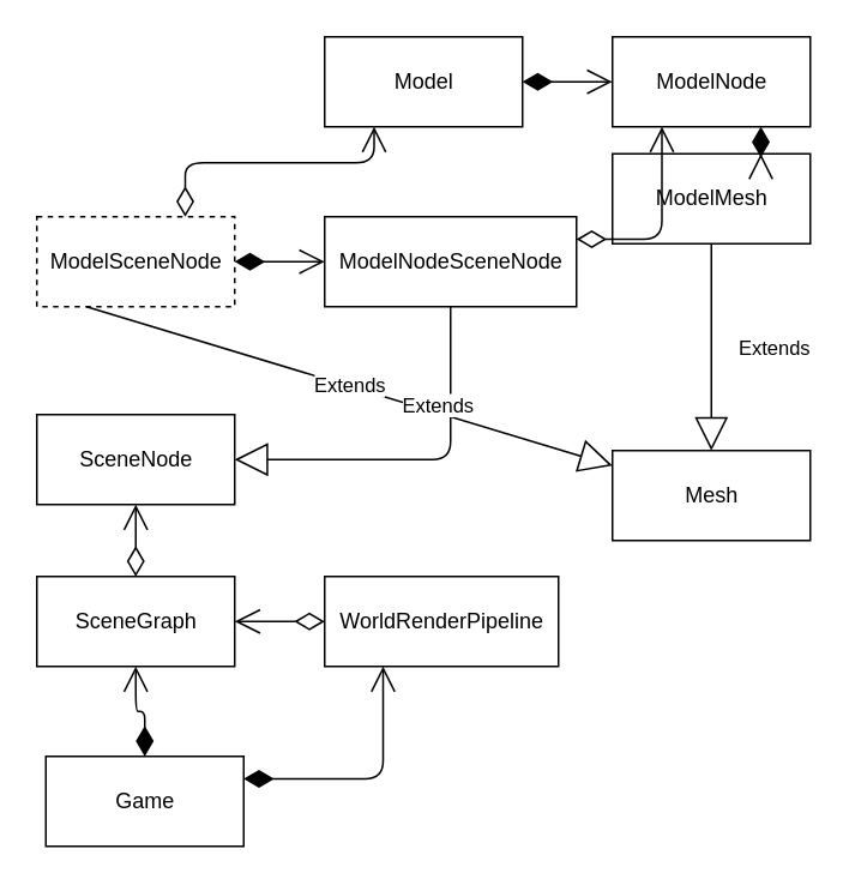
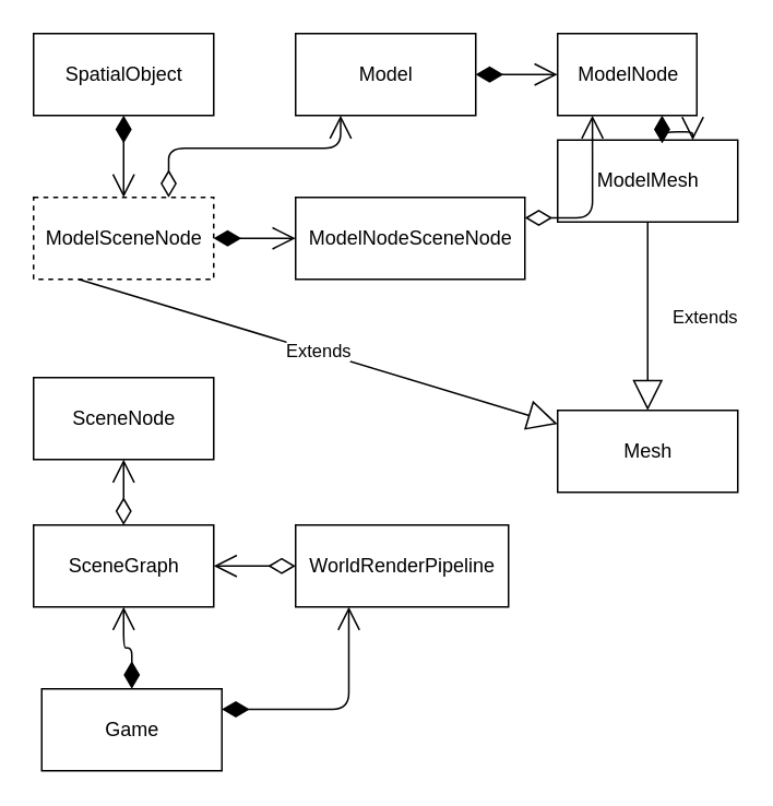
  <mxCell id="0" />
  <mxCell id="1" parent="0" />
+ <mxCell id="2" value="SpatialObject" style="html=1;" parent="1" vertex="1"><mxGeometry x="20" y="20" width="110" height="50" as="geometry" /></mxCell>
  <mxCell id="3" value="ModelSceneNode" style="html=1;dashed=1;" parent="1" vertex="1"><mxGeometry x="20" y="120" width="110" height="50" as="geometry" /></mxCell>
  <mxCell id="4" value="ModelNodeSceneNode" style="html=1;" parent="1" vertex="1"><mxGeometry x="180" y="120" width="140" height="50" as="geometry" /></mxCell>
+ <mxCell id="5" value="" style="endArrow=open;html=1;endSize=12;startArrow=diamondThin;startSize=14;startFill=1;edgeStyle=orthogonalEdgeStyle;align=left;verticalAlign=bottom;exitX=0.5;exitY=1;exitDx=0;exitDy=0;entryX=0.5;entryY=0;entryDx=0;entryDy=0;" parent="1" source="2" target="3" edge="1"><mxGeometry y="5" relative="1" as="geometry"><mxPoint x="140" y="50" as="sourcePoint" /><mxPoint x="300" y="50" as="targetPoint" /><mxPoint as="offset" /></mxGeometry></mxCell>
  <mxCell id="6" value="" style="endArrow=open;html=1;endSize=12;startArrow=diamondThin;startSize=14;startFill=1;edgeStyle=orthogonalEdgeStyle;align=left;verticalAlign=bottom;exitX=1;exitY=0.5;exitDx=0;exitDy=0;entryX=0;entryY=0.5;entryDx=0;entryDy=0;" parent="1" source="3" target="4" edge="1"><mxGeometry x="-1" y="3" relative="1" as="geometry"><mxPoint x="110" y="210" as="sourcePoint" /><mxPoint x="270" y="210" as="targetPoint" /></mxGeometry></mxCell>
  <mxCell id="7" value="Model" style="html=1;" parent="1" vertex="1"><mxGeometry x="180" y="20" width="110" height="50" as="geometry" /></mxCell>
- <mxCell id="8" value="ModelNode" style="html=1;" parent="1" vertex="1"><mxGeometry x="340" y="20" width="110" height="50" as="geometry" /></mxCell>
+ <mxCell id="8" value="ModelNode" style="html=1;" parent="1" vertex="1"><mxGeometry x="340" y="20" width="85" height="50" as="geometry" /></mxCell>
  <mxCell id="9" value="" style="endArrow=open;html=1;endSize=12;startArrow=diamondThin;startSize=14;startFill=1;edgeStyle=orthogonalEdgeStyle;align=left;verticalAlign=bottom;exitX=1;exitY=0.5;exitDx=0;exitDy=0;entryX=0;entryY=0.5;entryDx=0;entryDy=0;" parent="1" source="7" target="8" edge="1"><mxGeometry x="-1" y="3" relative="1" as="geometry"><mxPoint x="380" y="120" as="sourcePoint" /><mxPoint x="540" y="120" as="targetPoint" /></mxGeometry></mxCell>
  <mxCell id="10" value="ModelMesh" style="html=1;" parent="1" vertex="1"><mxGeometry x="340" y="85" width="110" height="50" as="geometry" /></mxCell>
  <mxCell id="11" value="Mesh" style="html=1;" parent="1" vertex="1"><mxGeometry x="340" y="250" width="110" height="50" as="geometry" /></mxCell>
  <mxCell id="12" value="Extends" style="endArrow=block;endSize=16;endFill=0;html=1;exitX=0.5;exitY=1;exitDx=0;exitDy=0;entryX=0.5;entryY=0;entryDx=0;entryDy=0;" parent="1" source="10" target="11" edge="1"><mxGeometry y="35" width="160" relative="1" as="geometry"><mxPoint x="450" y="220" as="sourcePoint" /><mxPoint x="610" y="220" as="targetPoint" /><mxPoint as="offset" /></mxGeometry></mxCell>
  <mxCell id="13" value="" style="endArrow=open;html=1;endSize=12;startArrow=diamondThin;startSize=14;startFill=1;edgeStyle=orthogonalEdgeStyle;align=left;verticalAlign=bottom;exitX=0.75;exitY=1;exitDx=0;exitDy=0;entryX=0.75;entryY=0;entryDx=0;entryDy=0;" parent="1" source="8" target="10" edge="1"><mxGeometry x="-1" y="3" relative="1" as="geometry"><mxPoint x="420" y="230" as="sourcePoint" /><mxPoint x="500" y="45" as="targetPoint" /></mxGeometry></mxCell>
  <mxCell id="14" value="" style="endArrow=open;html=1;endSize=12;startArrow=diamondThin;startSize=14;startFill=0;edgeStyle=orthogonalEdgeStyle;align=left;verticalAlign=bottom;exitX=0.75;exitY=0;exitDx=0;exitDy=0;entryX=0.25;entryY=1;entryDx=0;entryDy=0;" parent="1" source="3" target="7" edge="1"><mxGeometry x="-1" y="3" relative="1" as="geometry"><mxPoint x="170" y="90" as="sourcePoint" /><mxPoint x="330" y="90" as="targetPoint" /><Array as="points"><mxPoint x="103" y="90" /><mxPoint x="208" y="90" /></Array></mxGeometry></mxCell>
  <mxCell id="15" value="" style="endArrow=open;html=1;endSize=12;startArrow=diamondThin;startSize=14;startFill=0;edgeStyle=orthogonalEdgeStyle;align=left;verticalAlign=bottom;exitX=1;exitY=0.25;exitDx=0;exitDy=0;entryX=0.25;entryY=1;entryDx=0;entryDy=0;" parent="1" source="4" target="8" edge="1"><mxGeometry x="-1" y="3" relative="1" as="geometry"><mxPoint x="330" y="150" as="sourcePoint" /><mxPoint x="490" y="150" as="targetPoint" /></mxGeometry></mxCell>
  <mxCell id="16" value="SceneNode" style="html=1;" parent="1" vertex="1"><mxGeometry x="20" y="230" width="110" height="50" as="geometry" /></mxCell>
  <mxCell id="17" value="Extends" style="endArrow=block;endSize=16;endFill=0;html=1;exitX=0.25;exitY=1;exitDx=0;exitDy=0;" parent="1" source="3" target="11" edge="1"><mxGeometry width="160" relative="1" as="geometry"><mxPoint x="60" y="220" as="sourcePoint" /><mxPoint x="220" y="220" as="targetPoint" /></mxGeometry></mxCell>
  <mxCell id="18" value="SceneGraph" style="html=1;" parent="1" vertex="1"><mxGeometry x="20" y="320" width="110" height="50" as="geometry" /></mxCell>
  <mxCell id="19" value="" style="endArrow=open;html=1;endSize=12;startArrow=diamondThin;startSize=14;startFill=0;edgeStyle=orthogonalEdgeStyle;align=left;verticalAlign=bottom;exitX=0.5;exitY=0;exitDx=0;exitDy=0;entryX=0.5;entryY=1;entryDx=0;entryDy=0;" parent="1" source="18" target="16" edge="1"><mxGeometry x="-0.5" y="-75" relative="1" as="geometry"><mxPoint x="130" y="420" as="sourcePoint" /><mxPoint x="290" y="420" as="targetPoint" /><mxPoint as="offset" /></mxGeometry></mxCell>
  <mxCell id="20" value="WorldRenderPipeline" style="html=1;" parent="1" vertex="1"><mxGeometry x="180" y="320" width="130" height="50" as="geometry" /></mxCell>
  <mxCell id="21" value="" style="endArrow=open;html=1;endSize=12;startArrow=diamondThin;startSize=14;startFill=0;edgeStyle=orthogonalEdgeStyle;align=left;verticalAlign=bottom;exitX=0;exitY=0.5;exitDx=0;exitDy=0;entryX=1;entryY=0.5;entryDx=0;entryDy=0;" parent="1" source="20" target="18" edge="1"><mxGeometry x="-1" y="3" relative="1" as="geometry"><mxPoint x="130" y="410" as="sourcePoint" /><mxPoint x="290" y="410" as="targetPoint" /></mxGeometry></mxCell>
  <mxCell id="22" value="Game" style="html=1;" parent="1" vertex="1"><mxGeometry x="25" y="420" width="110" height="50" as="geometry" /></mxCell>
  <mxCell id="23" value="" style="endArrow=open;html=1;endSize=12;startArrow=diamondThin;startSize=14;startFill=1;edgeStyle=orthogonalEdgeStyle;align=left;verticalAlign=bottom;exitX=0.5;exitY=0;exitDx=0;exitDy=0;entryX=0.5;entryY=1;entryDx=0;entryDy=0;" parent="1" source="22" target="18" edge="1"><mxGeometry x="0.5" y="-55" relative="1" as="geometry"><mxPoint x="260" y="440" as="sourcePoint" /><mxPoint x="420" y="440" as="targetPoint" /><mxPoint as="offset" /></mxGeometry></mxCell>
  <mxCell id="24" value="" style="endArrow=open;html=1;endSize=12;startArrow=diamondThin;startSize=14;startFill=1;edgeStyle=orthogonalEdgeStyle;align=left;verticalAlign=bottom;exitX=1;exitY=0.25;exitDx=0;exitDy=0;entryX=0.25;entryY=1;entryDx=0;entryDy=0;" parent="1" source="22" target="20" edge="1"><mxGeometry x="-1" y="3" relative="1" as="geometry"><mxPoint x="250" y="420" as="sourcePoint" /><mxPoint x="410" y="420" as="targetPoint" /></mxGeometry></mxCell>
- <mxCell id="25" value="Extends" style="endArrow=block;endSize=16;endFill=0;html=1;exitX=0.5;exitY=1;exitDx=0;exitDy=0;entryX=1;entryY=0.5;entryDx=0;entryDy=0;" edge="1" parent="1" source="4" target="16"><mxGeometry x="-0.102" y="-30" width="160" relative="1" as="geometry"><mxPoint x="210" y="310" as="sourcePoint" /><mxPoint x="370" y="310" as="targetPoint" /><Array as="points"><mxPoint x="250" y="255" /></Array><mxPoint as="offset" /></mxGeometry></mxCell>
